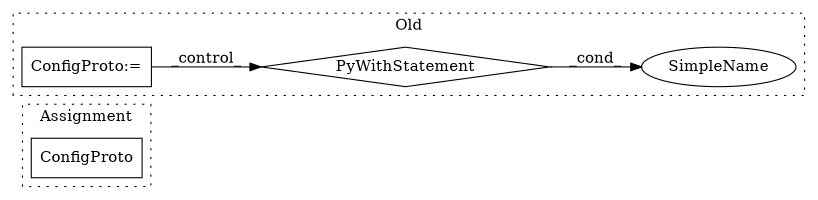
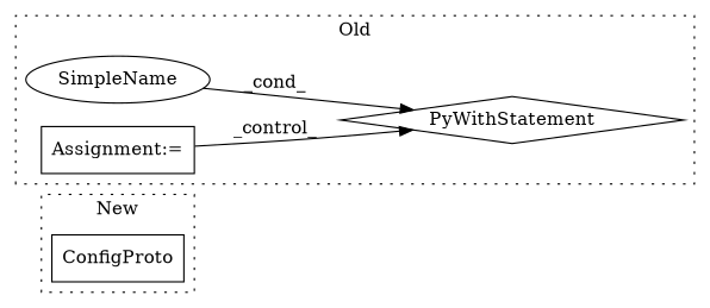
  digraph {
    rankdir=LR
    node [shape=box]
    n1 [a=32 l="12,1" label=ConfigProto s="1080,1096"]
    n2 [a=104 l="10,2" label=PyWithStatement s="1548,1585" shape=diamond]
    n3 [a=42 label=SimpleName shape=ellipse]
-   n4 [a=7 l="57,2" label="ConfigProto:=" s="1724,1814"]
+   n4 [a=7 l="57,2" label="Assignment:=" s="1724,1814"]
    subgraph cluster_1 {
-     label=Assignment
+     label=New
      style=dotted
      n1
    }
    subgraph cluster_2 {
      label=Old
      style=dotted
      n2
      n3
      n4
    }
-   n2 -> n3 [label=_cond_]
+   n3 -> n2 [label=_cond_]
    n4 -> n2 [label=_control_]
  }
